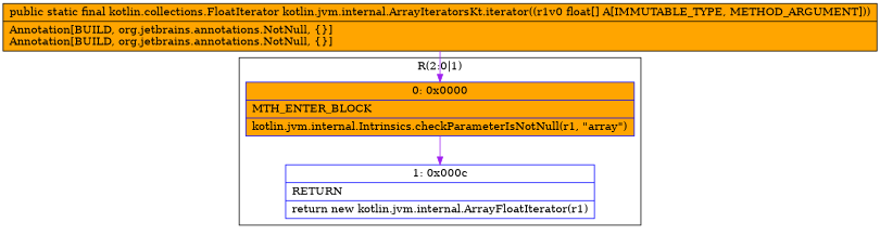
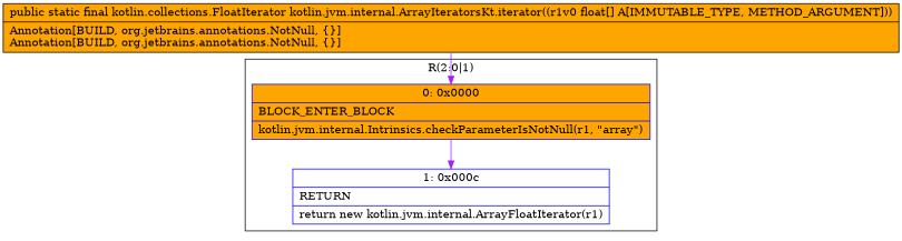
  digraph {
    node [color=blue shape=record style=filled fillcolor=orange]
    edge [color=purple]
-   n1 [label="{0\:\ 0x0000|MTH_ENTER_BLOCK\l|kotlin.jvm.internal.Intrinsics.checkParameterIsNotNull(r1, \"array\")\l}"]
+   n1 [label="{0\:\ 0x0000|BLOCK_ENTER_BLOCK\l|kotlin.jvm.internal.Intrinsics.checkParameterIsNotNull(r1, \"array\")\l}"]
    n2 [label="{1\:\ 0x000c|RETURN\l|return new kotlin.jvm.internal.ArrayFloatIterator(r1)\l}" fillcolor=white]
    n3 [label="{public static final kotlin.collections.FloatIterator kotlin.jvm.internal.ArrayIteratorsKt.iterator((r1v0 float[] A[IMMUTABLE_TYPE, METHOD_ARGUMENT]))  | Annotation[BUILD, org.jetbrains.annotations.NotNull, \{\}]\lAnnotation[BUILD, org.jetbrains.annotations.NotNull, \{\}]\l}" color=""]
    subgraph cluster_1 {
      label="R(2:0|1)"
      n1
      n2
    }
    n1 -> n2
    n3 -> n1
  }
